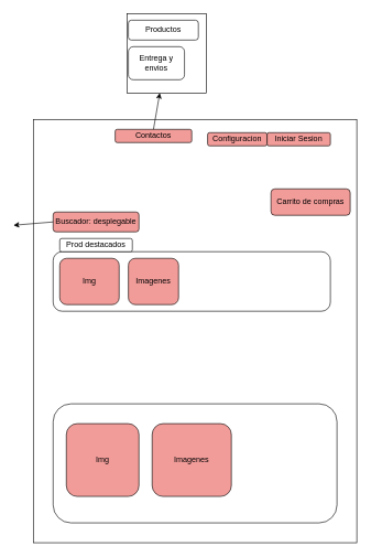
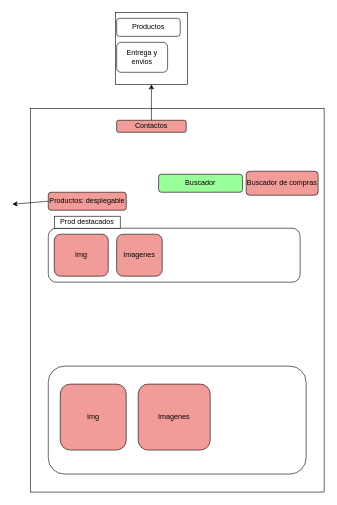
  <mxCell id="0" />
  <mxCell id="1" parent="0" />
  <mxCell id="2" value="" style="rounded=0;whiteSpace=wrap;html=1;" vertex="1" parent="1"><mxGeometry x="50" y="180" width="490" height="640" as="geometry" /></mxCell>
- <mxCell id="3" value="Iniciar Sesion" style="rounded=1;whiteSpace=wrap;html=1;fillColor=#F19C99;" parent="1" vertex="1"><mxGeometry x="404" y="200" width="96" height="20" as="geometry" /></mxCell>
- <mxCell id="5" value="Carrito de compras" style="rounded=1;whiteSpace=wrap;html=1;fillColor=#F19C99;" parent="1" vertex="1"><mxGeometry x="410" y="285" width="120" height="40" as="geometry" /></mxCell>
- <mxCell id="6" value="Buscador: desplegable" style="rounded=1;whiteSpace=wrap;html=1;fillColor=#F19C99;" parent="1" vertex="1"><mxGeometry x="80" y="320" width="130" height="30" as="geometry" /></mxCell>
- <mxCell id="7" value="Configuracion" style="rounded=1;whiteSpace=wrap;html=1;fillColor=#F19C99;" parent="1" vertex="1"><mxGeometry x="314" y="200" width="90" height="20" as="geometry" /></mxCell>
- <mxCell id="8" value="Contactos" style="rounded=1;whiteSpace=wrap;html=1;fillColor=#F19C99;" parent="1" vertex="1"><mxGeometry x="174" y="195" width="116" height="20" as="geometry" /></mxCell>
+ <mxCell id="4" value="Buscador" style="rounded=1;whiteSpace=wrap;html=1;fillColor=#99FF99;" parent="1" vertex="1"><mxGeometry x="264" y="290" width="140" height="30" as="geometry" /></mxCell>
+ <mxCell id="5" value="Buscador de compras" style="rounded=1;whiteSpace=wrap;html=1;fillColor=#F19C99;" parent="1" vertex="1"><mxGeometry x="410" y="285" width="120" height="40" as="geometry" /></mxCell>
+ <mxCell id="6" value="Productos: desplegable" style="rounded=1;whiteSpace=wrap;html=1;fillColor=#F19C99;" parent="1" vertex="1"><mxGeometry x="80" y="320" width="130" height="30" as="geometry" /></mxCell>
+ <mxCell id="8" value="Contactos" style="rounded=1;whiteSpace=wrap;html=1;fillColor=#F19C99;" parent="1" vertex="1"><mxGeometry x="194" y="200" width="116" height="20" as="geometry" /></mxCell>
  <mxCell id="9" value="" style="endArrow=classic;html=1;rounded=0;exitX=0.5;exitY=0;exitDx=0;exitDy=0;" parent="1" source="8" target="10" edge="1"><mxGeometry width="50" height="50" relative="1" as="geometry"><mxPoint x="380" y="230" as="sourcePoint" /><mxPoint x="252" y="160" as="targetPoint" /></mxGeometry></mxCell>
  <mxCell id="10" value="" style="rounded=0;whiteSpace=wrap;html=1;" parent="1" vertex="1"><mxGeometry x="192" y="20" width="120" height="120" as="geometry" /></mxCell>
  <mxCell id="11" value="Productos" style="rounded=1;whiteSpace=wrap;html=1;" parent="1" vertex="1"><mxGeometry x="194" y="30" width="106" height="30" as="geometry" /></mxCell>
  <mxCell id="12" value="Entrega y envios" style="rounded=1;whiteSpace=wrap;html=1;" parent="1" vertex="1"><mxGeometry x="194" y="70" width="85" height="50" as="geometry" /></mxCell>
  <mxCell id="13" value="" style="rounded=1;whiteSpace=wrap;html=1;" parent="1" vertex="1"><mxGeometry x="80" y="380" width="420" height="90" as="geometry" /></mxCell>
  <mxCell id="14" value="Img" style="rounded=1;whiteSpace=wrap;html=1;fillColor=#F19C99;" parent="1" vertex="1"><mxGeometry x="90" y="390" width="90" height="70" as="geometry" /></mxCell>
  <mxCell id="15" value="Imagenes" style="rounded=1;whiteSpace=wrap;html=1;fillColor=#F19C99;" parent="1" vertex="1"><mxGeometry x="194" y="390" width="76" height="70" as="geometry" /></mxCell>
  <mxCell id="16" value="" style="rounded=1;whiteSpace=wrap;html=1;" vertex="1" parent="1"><mxGeometry x="80" y="610" width="430" height="180" as="geometry" /></mxCell>
  <mxCell id="17" value="Img" style="rounded=1;whiteSpace=wrap;html=1;fillColor=#F19C99;" vertex="1" parent="1"><mxGeometry x="100" y="640" width="110" height="110" as="geometry" /></mxCell>
  <mxCell id="18" value="Imagenes" style="rounded=1;whiteSpace=wrap;html=1;fillColor=#F19C99;" vertex="1" parent="1"><mxGeometry x="230" y="640" width="120" height="110" as="geometry" /></mxCell>
- <mxCell id="19" value="Prod destacados" style="whiteSpace=wrap;html=1;rounded=1;" vertex="1" parent="1"><mxGeometry x="90" y="360" width="110" height="20" as="geometry" /></mxCell>
+ <mxCell id="19" value="Prod destacados" style="rounded=0;whiteSpace=wrap;html=1;" vertex="1" parent="1"><mxGeometry x="90" y="360" width="110" height="20" as="geometry" /></mxCell>
  <mxCell id="20" value="" style="endArrow=classic;html=1;rounded=0;exitX=0;exitY=0.5;exitDx=0;exitDy=0;" edge="1" parent="1" source="6"><mxGeometry width="50" height="50" relative="1" as="geometry"><mxPoint y="330" as="sourcePoint" x="-10" /><mxPoint x="20" y="340" as="targetPoint" /></mxGeometry></mxCell>
